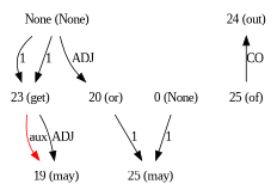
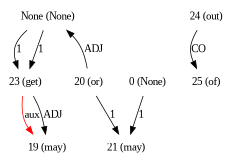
  digraph {
    fontname="Liberation Serif"
    node [fontname="Liberation Serif" shape=plaintext]
    edge [dir=forward fontname="Liberation Serif"]
    n1 [label="None (None)"]
    n2 [label="23 (get)"]
    n3 [label="20 (or)"]
    n4 [label="19 (may)"]
-   n5 [label="25 (may)"]
+   n5 [label="21 (may)"]
    n6 [label="24 (out)"]
    n7 [label="25 (of)"]
    n8 [label="0 (None)"]
    n1 -> n2 [label=1]
    n1 -> n2 [label=1]
-   n1 -> n3 [label=ADJ]
+   n3 -> n1 [label=ADJ]
    n2 -> n4 [color=red label=aux]
    n2 -> n4 [label=ADJ]
    n3 -> n5 [label=1]
-   n7 -> n6 [label=CO]
+   n6 -> n7 [label=CO]
    n8 -> n5 [label=1]
  }
